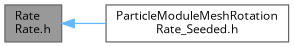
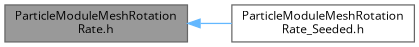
  digraph {
    rankdir=LR
    fontname="Open Sans"
    node [fontname="Open Sans" fontsize=10 shape=box style=filled]
-   n1 [color=gray40 fillcolor=grey60 fontcolor=black height=0.2 label="Rate\lRate.h" width=0.4]
+   n1 [color=gray40 fillcolor=grey60 fontcolor=black height=0.2 label="ParticleModuleMeshRotation\lRate.h" width=0.4]
    n2 [color=grey40 fillcolor=white height=0.2 label="ParticleModuleMeshRotation\lRate_Seeded.h" width=0.4]
    n1 -> n2 [color=steelblue1 dir=back fontname="Open Sans" fontsize=10 labelfontname=Helvetica labelfontsize=10 style=solid]
  }
